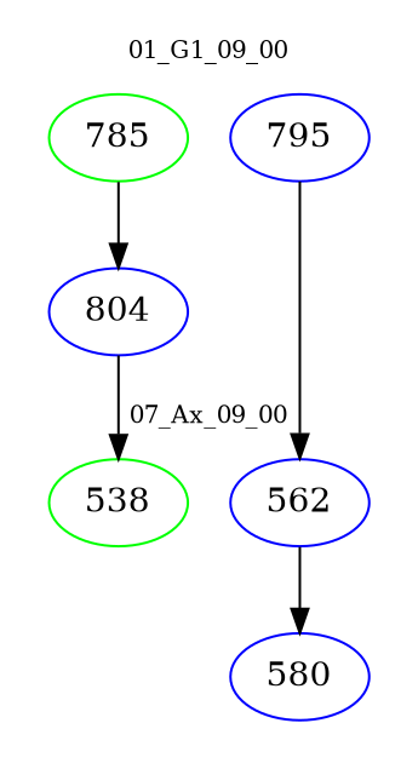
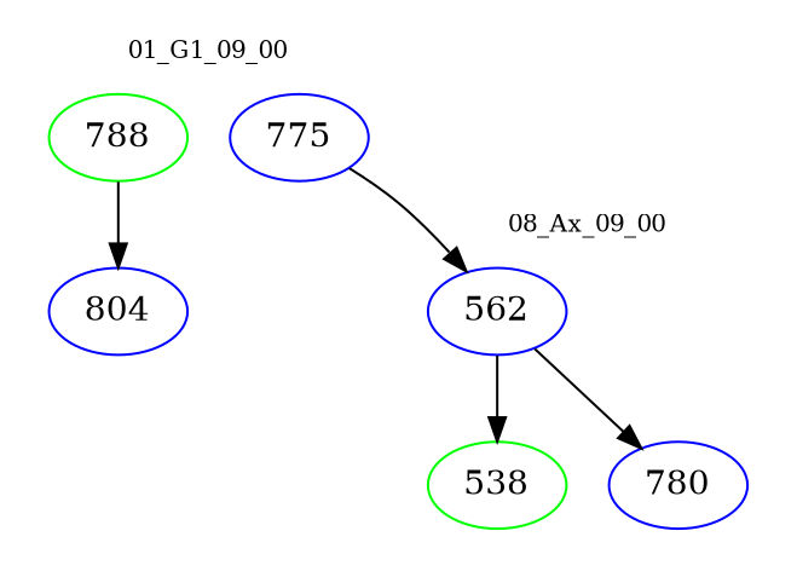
  digraph {
    node [color=blue]
    edge [color=black]
    n1 [label=562]
    n2 [color=green label=538]
-   n3 [label=580]
-   n4 [label=795]
-   n5 [color=green label=785]
+   n3 [label=780]
+   n4 [label=775]
+   n5 [color=green label=788]
    n6 [label=804]
    subgraph cluster_1 {
      color=white
      fontsize=10
-     label="07_Ax_09_00"
+     label="08_Ax_09_00"
      n1
      n2
      n3
    }
    subgraph cluster_2 {
      color=white
      fontsize=10
      label="01_G1_09_00"
      n4
      n5
      n6
    }
-   n6 -> n2
+   n1 -> n2
    n1 -> n3
    n4 -> n1
    n5 -> n6
  }
